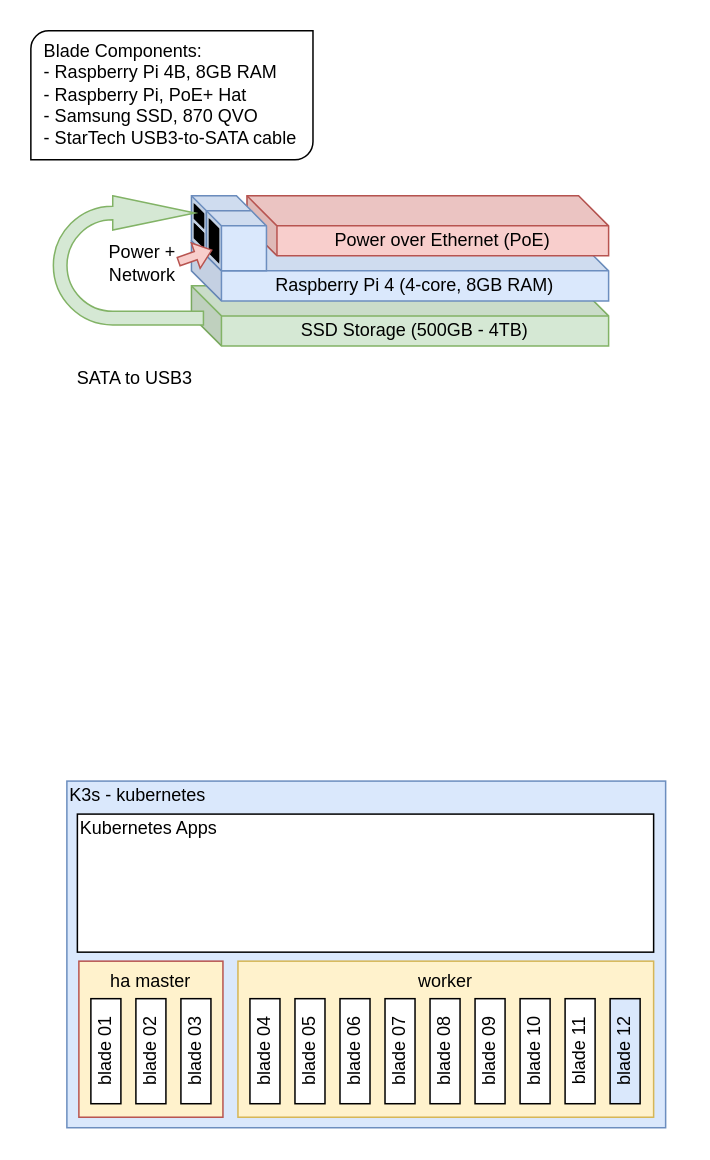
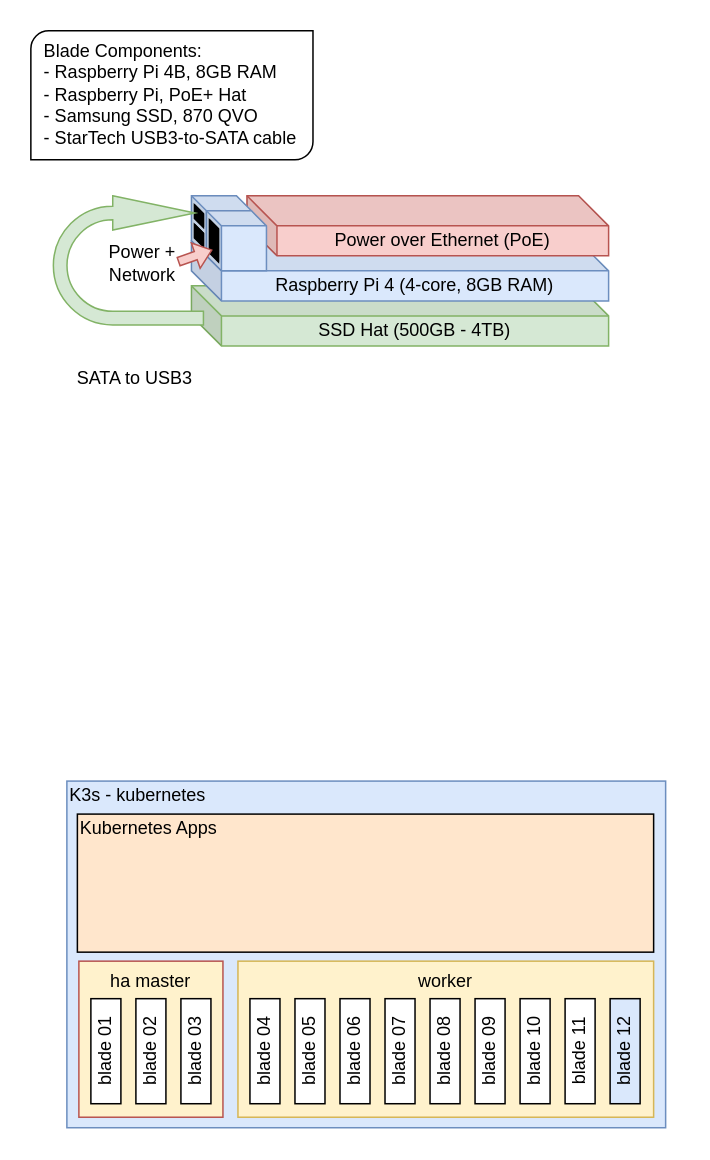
  <mxCell id="0" />
  <mxCell id="1" parent="0" />
  <mxCell id="2" value="K3s - kubernetes" style="rounded=0;whiteSpace=wrap;html=1;align=left;verticalAlign=top;fillColor=#dae8fc;strokeColor=#6c8ebf;spacingTop=-4;" parent="1" vertex="1"><mxGeometry x="44" y="520" width="399" height="231" as="geometry" /></mxCell>
  <mxCell id="3" value="worker" style="rounded=0;whiteSpace=wrap;html=1;verticalAlign=top;fillColor=#fff2cc;strokeColor=#d6b656;" parent="1" vertex="1"><mxGeometry x="158" y="640" width="277" height="104" as="geometry" /></mxCell>
  <mxCell id="4" value="ha master" style="rounded=0;whiteSpace=wrap;html=1;verticalAlign=top;fillColor=#fff2cc;strokeColor=#b85450;" parent="1" vertex="1"><mxGeometry x="52" y="640" width="96" height="104" as="geometry" /></mxCell>
  <mxCell id="5" value="blade 01" style="rounded=0;whiteSpace=wrap;html=1;rotation=-90;" parent="1" vertex="1"><mxGeometry x="35" y="690" width="70" height="20" as="geometry" /></mxCell>
  <mxCell id="6" value="blade 02" style="rounded=0;whiteSpace=wrap;html=1;rotation=-90;" parent="1" vertex="1"><mxGeometry x="65" y="690" width="70" height="20" as="geometry" /></mxCell>
  <mxCell id="7" value="blade 03" style="rounded=0;whiteSpace=wrap;html=1;rotation=-90;" parent="1" vertex="1"><mxGeometry x="95" y="690" width="70" height="20" as="geometry" /></mxCell>
  <mxCell id="8" value="blade 04" style="rounded=0;whiteSpace=wrap;html=1;rotation=-90;" parent="1" vertex="1"><mxGeometry x="141" y="690" width="70" height="20" as="geometry" /></mxCell>
  <mxCell id="9" value="blade 05" style="rounded=0;whiteSpace=wrap;html=1;rotation=-90;" parent="1" vertex="1"><mxGeometry x="171" y="690" width="70" height="20" as="geometry" /></mxCell>
  <mxCell id="10" value="blade 06" style="rounded=0;whiteSpace=wrap;html=1;rotation=-90;" parent="1" vertex="1"><mxGeometry x="201" y="690" width="70" height="20" as="geometry" /></mxCell>
  <mxCell id="11" value="blade 07" style="rounded=0;whiteSpace=wrap;html=1;rotation=-90;" parent="1" vertex="1"><mxGeometry x="231" y="690" width="70" height="20" as="geometry" /></mxCell>
  <mxCell id="12" value="blade 08" style="rounded=0;whiteSpace=wrap;html=1;rotation=-90;" parent="1" vertex="1"><mxGeometry x="261" y="690" width="70" height="20" as="geometry" /></mxCell>
  <mxCell id="13" value="blade 09" style="rounded=0;whiteSpace=wrap;html=1;rotation=-90;" parent="1" vertex="1"><mxGeometry x="291" y="690" width="70" height="20" as="geometry" /></mxCell>
  <mxCell id="14" value="blade 10" style="rounded=0;whiteSpace=wrap;html=1;rotation=-90;" parent="1" vertex="1"><mxGeometry x="321" y="690" width="70" height="20" as="geometry" /></mxCell>
  <mxCell id="15" value="blade 11" style="rounded=0;whiteSpace=wrap;html=1;rotation=-90;" parent="1" vertex="1"><mxGeometry x="351" y="690" width="70" height="20" as="geometry" /></mxCell>
  <mxCell id="16" value="blade 12" style="rounded=0;whiteSpace=wrap;html=1;rotation=-90;fillColor=#dae8fc;" parent="1" vertex="1"><mxGeometry x="381" y="690" width="70" height="20" as="geometry" /></mxCell>
- <mxCell id="17" value="SSD Storage (500GB - 4TB)" style="shape=cube;whiteSpace=wrap;html=1;boundedLbl=1;backgroundOutline=1;darkOpacity=0.05;darkOpacity2=0.1;fillColor=#d5e8d4;strokeColor=#82b366;" parent="1" vertex="1"><mxGeometry x="127" y="190" width="278" height="40" as="geometry" /></mxCell>
+ <mxCell id="17" value="SSD Hat (500GB - 4TB)" style="shape=cube;whiteSpace=wrap;html=1;boundedLbl=1;backgroundOutline=1;darkOpacity=0.05;darkOpacity2=0.1;fillColor=#d5e8d4;strokeColor=#82b366;" parent="1" vertex="1"><mxGeometry x="127" y="190" width="278" height="40" as="geometry" /></mxCell>
  <mxCell id="18" value="Raspberry Pi 4 (4-core, 8GB RAM)" style="shape=cube;whiteSpace=wrap;html=1;boundedLbl=1;backgroundOutline=1;darkOpacity=0.05;darkOpacity2=0.1;fillColor=#dae8fc;strokeColor=#6c8ebf;" parent="1" vertex="1"><mxGeometry x="127" y="160" width="278" height="40" as="geometry" /></mxCell>
  <mxCell id="19" value="Power over Ethernet (PoE)" style="shape=cube;whiteSpace=wrap;html=1;boundedLbl=1;backgroundOutline=1;darkOpacity=0.05;darkOpacity2=0.1;fillColor=#f8cecc;strokeColor=#b85450;" parent="1" vertex="1"><mxGeometry x="164" y="130" width="241" height="40" as="geometry" /></mxCell>
  <mxCell id="20" value="" style="shape=cube;whiteSpace=wrap;html=1;boundedLbl=1;backgroundOutline=1;darkOpacity=0.05;darkOpacity2=0.1;size=10;fillColor=#dae8fc;strokeColor=#6c8ebf;" parent="1" vertex="1"><mxGeometry x="127" y="130" width="40" height="40" as="geometry" /></mxCell>
  <mxCell id="21" value="" style="shape=cube;whiteSpace=wrap;html=1;boundedLbl=1;backgroundOutline=1;darkOpacity=0.05;darkOpacity2=0.1;size=10;fillColor=#dae8fc;strokeColor=#6c8ebf;" parent="1" vertex="1"><mxGeometry x="137" y="140" width="40" height="40" as="geometry" /></mxCell>
- <mxCell id="22" value="Kubernetes Apps" style="rounded=0;whiteSpace=wrap;html=1;align=left;verticalAlign=top;spacingTop=-4;" parent="1" vertex="1"><mxGeometry x="51" y="542" width="384" height="92" as="geometry" /></mxCell>
+ <mxCell id="22" value="Kubernetes Apps" style="rounded=0;whiteSpace=wrap;html=1;align=left;verticalAlign=top;spacingTop=-4;fillColor=#ffe6cc;" parent="1" vertex="1"><mxGeometry x="51" y="542" width="384" height="92" as="geometry" /></mxCell>
  <mxCell id="23" value="" style="shape=image;verticalLabelPosition=bottom;labelBackgroundColor=default;verticalAlign=top;aspect=fixed;imageAspect=0;image=https://www.derdack.com/wp-content/uploads/sites/2/2021/09/prometheus-logo-3.png;clipPath=inset(20.06% 0.33% 21.97% 0%);imageBackground=none;imageBorder=none;strokeWidth=1;" parent="1" vertex="1"><mxGeometry x="58" y="597.67" width="100" height="30.435" as="geometry" /></mxCell>
  <mxCell id="24" value="" style="shape=image;imageAspect=0;aspect=fixed;verticalLabelPosition=bottom;verticalAlign=top;image=https://i1.wp.com/www.homelabrat.com/wp-content/uploads/2018/07/grafana-logo.png?w=2580&amp;ssl=1;imageBackground=none;imageBorder=none;" parent="1" vertex="1"><mxGeometry x="54.7" y="572" width="107.3" height="26" as="geometry" /></mxCell>
  <mxCell id="25" value="" style="shape=image;imageAspect=0;aspect=fixed;verticalLabelPosition=bottom;verticalAlign=top;image=https://repository-images.githubusercontent.com/612354784/c59e3320-a236-4182-941f-ea3f1a0f50e7;clipPath=inset(25.33% 17.33% 26.67% 18%);" parent="1" vertex="1"><mxGeometry x="335" y="594.7" width="90" height="33.4" as="geometry" /></mxCell>
  <mxCell id="26" value="" style="shape=image;imageAspect=0;aspect=fixed;verticalLabelPosition=bottom;verticalAlign=top;image=https://external-content.duckduckgo.com/iu/?u=https%3A%2F%2Fdownload.logo.wine%2Flogo%2FRedis%2FRedis-Logo.wine.png&amp;f=1&amp;nofb=1&amp;ipt=a97c80483f4a6af10419f2c01c02f7be158f609672ec15d24eb7440564a9d65e&amp;ipo=images;clipPath=inset(26.5% 9.67% 28.5% 8.33%);" parent="1" vertex="1"><mxGeometry x="323.33" y="550.86" width="109.33" height="40" as="geometry" /></mxCell>
  <mxCell id="27" value="" style="shape=image;imageAspect=0;aspect=fixed;verticalLabelPosition=bottom;verticalAlign=top;image=https://containous.github.io/slides/online-meetup-201901/images/traefik.logo.png;" parent="1" vertex="1"><mxGeometry x="257" y="550.86" width="56" height="77.24" as="geometry" /></mxCell>
  <mxCell id="28" value="" style="shape=cube;whiteSpace=wrap;html=1;boundedLbl=1;backgroundOutline=1;darkOpacity=0.05;darkOpacity2=0.1;size=10;fillColor=#000000;" parent="1" vertex="1"><mxGeometry x="139" y="146" width="6" height="28" as="geometry" /></mxCell>
  <mxCell id="29" value="" style="shape=cube;whiteSpace=wrap;html=1;boundedLbl=1;backgroundOutline=1;darkOpacity=0.05;darkOpacity2=0.1;size=10;fillColor=#000000;" parent="1" vertex="1"><mxGeometry x="129" y="136" width="6" height="15" as="geometry" /></mxCell>
  <mxCell id="30" value="" style="shape=cube;whiteSpace=wrap;html=1;boundedLbl=1;backgroundOutline=1;darkOpacity=0.05;darkOpacity2=0.1;size=10;fillColor=#000000;" parent="1" vertex="1"><mxGeometry x="129" y="149" width="6" height="15" as="geometry" /></mxCell>
  <mxCell id="31" value="" style="shape=flexArrow;endArrow=classic;html=1;rounded=0;width=5.806;endSize=3.426;endWidth=11.03;fillColor=#f8cecc;strokeColor=#b85450;" parent="1" edge="1"><mxGeometry width="50" height="50" relative="1" as="geometry"><mxPoint x="118" y="174" as="sourcePoint" /><mxPoint x="141" y="166" as="targetPoint" /></mxGeometry></mxCell>
  <mxCell id="32" value="Power + Network" style="text;html=1;strokeColor=none;fillColor=none;align=center;verticalAlign=middle;whiteSpace=wrap;rounded=0;" parent="1" vertex="1"><mxGeometry x="68" y="160" width="53" height="30" as="geometry" /></mxCell>
  <mxCell id="33" value="SATA to USB3" style="text;html=1;strokeColor=none;fillColor=none;align=center;verticalAlign=middle;whiteSpace=wrap;rounded=0;" parent="1" vertex="1"><mxGeometry x="47" y="244" width="85" height="16" as="geometry" /></mxCell>
  <mxCell id="34" value="" style="html=1;shadow=0;dashed=0;align=center;verticalAlign=middle;shape=mxgraph.arrows2.uTurnArrow;dy=4.54;arrowHead=22.83;dx2=54.76;fillColor=#d5e8d4;strokeColor=#82b366;" parent="1" vertex="1"><mxGeometry x="35" y="130" width="100" height="86" as="geometry" /></mxCell>
  <mxCell id="35" value="Blade Components:&lt;br&gt;- Raspberry Pi 4B, 8GB RAM&lt;br&gt;- Raspberry Pi, PoE+ Hat&lt;br&gt;- Samsung SSD, 870 QVO&lt;br&gt;- StarTech USB3-to-SATA cable" style="verticalLabelPosition=middle;verticalAlign=top;html=1;shape=mxgraph.basic.diag_round_rect;dx=6;whiteSpace=wrap;labelPosition=center;align=left;spacingLeft=7;" parent="1" vertex="1"><mxGeometry x="20" y="20" width="188" height="86" as="geometry" /></mxCell>
  <mxCell id="36" value="" style="shape=image;imageAspect=0;aspect=fixed;verticalLabelPosition=bottom;verticalAlign=top;image=https://www.kindpng.com/picc/m/83-830172_docker-registry-logo-hd-png-download.png;clipPath=inset(4.67% 8.43% 10.33% 7.25%);" parent="1" vertex="1"><mxGeometry x="170.85" y="544.03" width="74.15" height="87.94" as="geometry" /></mxCell>
